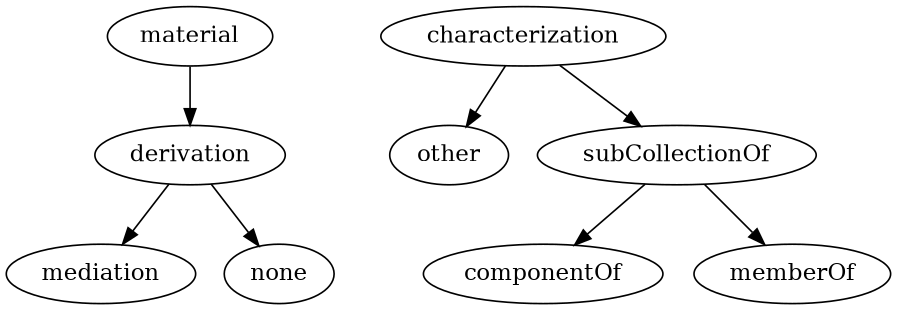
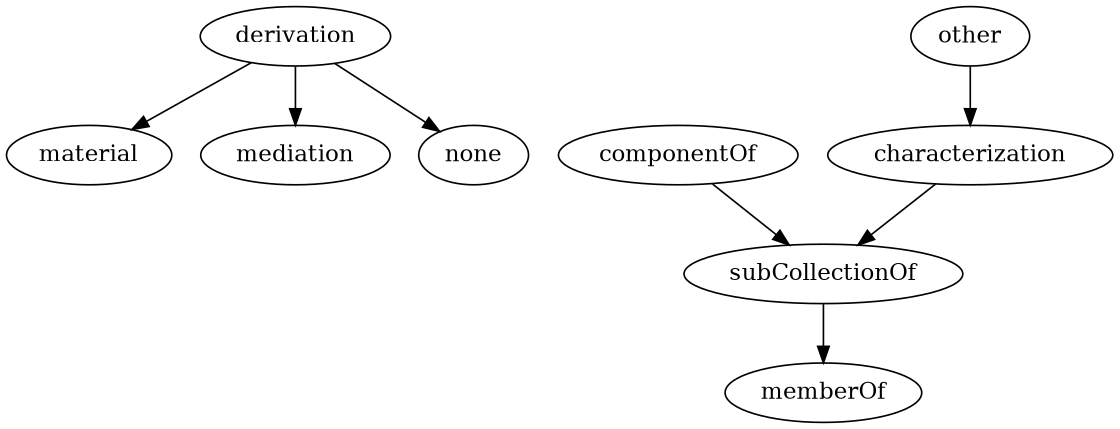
  strict digraph {
    material
    derivation
    mediation
    none
    characterization
    other
    subCollectionOf
    componentOf
    memberOf
-   material -> derivation
+   derivation -> material
    derivation -> mediation
    derivation -> none
-   characterization -> other
+   other -> characterization
    characterization -> subCollectionOf
-   subCollectionOf -> componentOf
+   componentOf -> subCollectionOf
    subCollectionOf -> memberOf
  }
